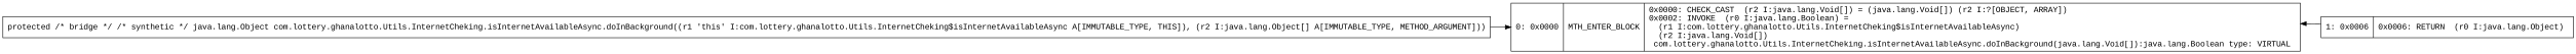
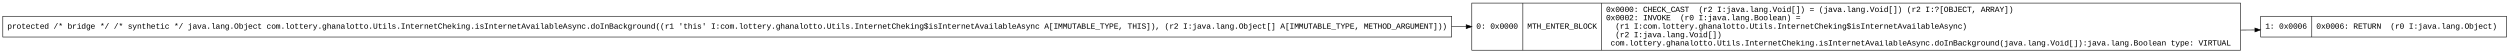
  digraph {
    rankdir=LR
    fontname="Liberation Mono"
    node [shape=record fontname="Liberation Mono"]
    edge [fontname="Liberation Mono"]
    n1 [label="{0\:\ 0x0000|MTH_ENTER_BLOCK\l|0x0000: CHECK_CAST  (r2 I:java.lang.Void[]) = (java.lang.Void[]) (r2 I:?[OBJECT, ARRAY]) \l0x0002: INVOKE  (r0 I:java.lang.Boolean) = \l  (r1 I:com.lottery.ghanalotto.Utils.InternetCheking$isInternetAvailableAsync)\l  (r2 I:java.lang.Void[])\l com.lottery.ghanalotto.Utils.InternetCheking.isInternetAvailableAsync.doInBackground(java.lang.Void[]):java.lang.Boolean type: VIRTUAL \l}"]
    n2 [label="{1\:\ 0x0006|0x0006: RETURN  (r0 I:java.lang.Object) \l}"]
    n3 [label="{protected \/* bridge *\/ \/* synthetic *\/ java.lang.Object com.lottery.ghanalotto.Utils.InternetCheking.isInternetAvailableAsync.doInBackground((r1 'this' I:com.lottery.ghanalotto.Utils.InternetCheking$isInternetAvailableAsync A[IMMUTABLE_TYPE, THIS]), (r2 I:java.lang.Object[] A[IMMUTABLE_TYPE, METHOD_ARGUMENT])) }"]
-   n2 -> n1
+   n1 -> n2
    n3 -> n1
  }
